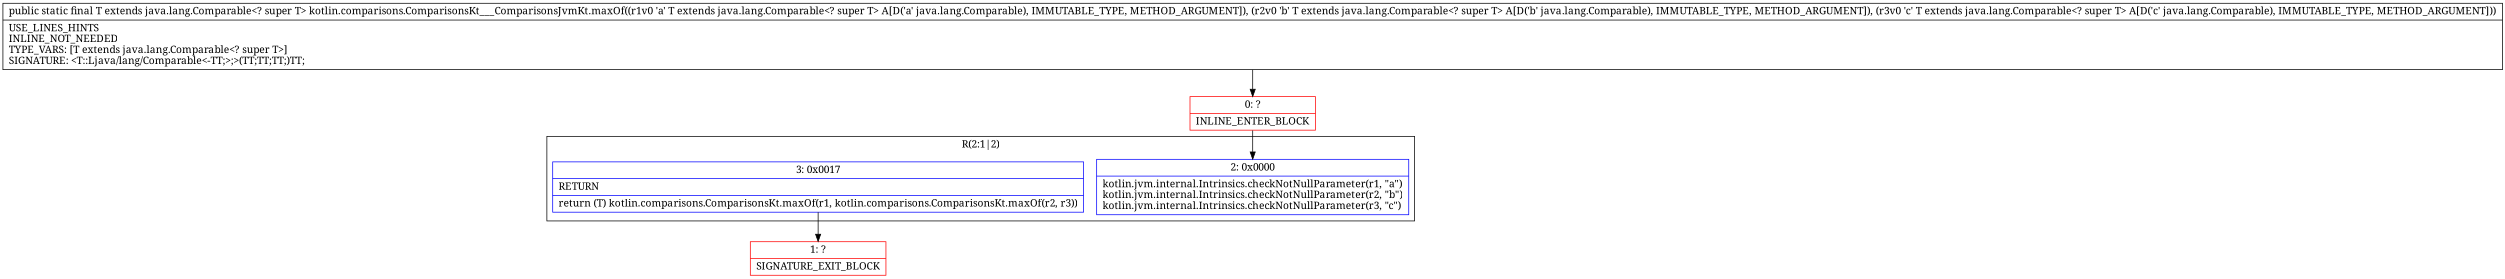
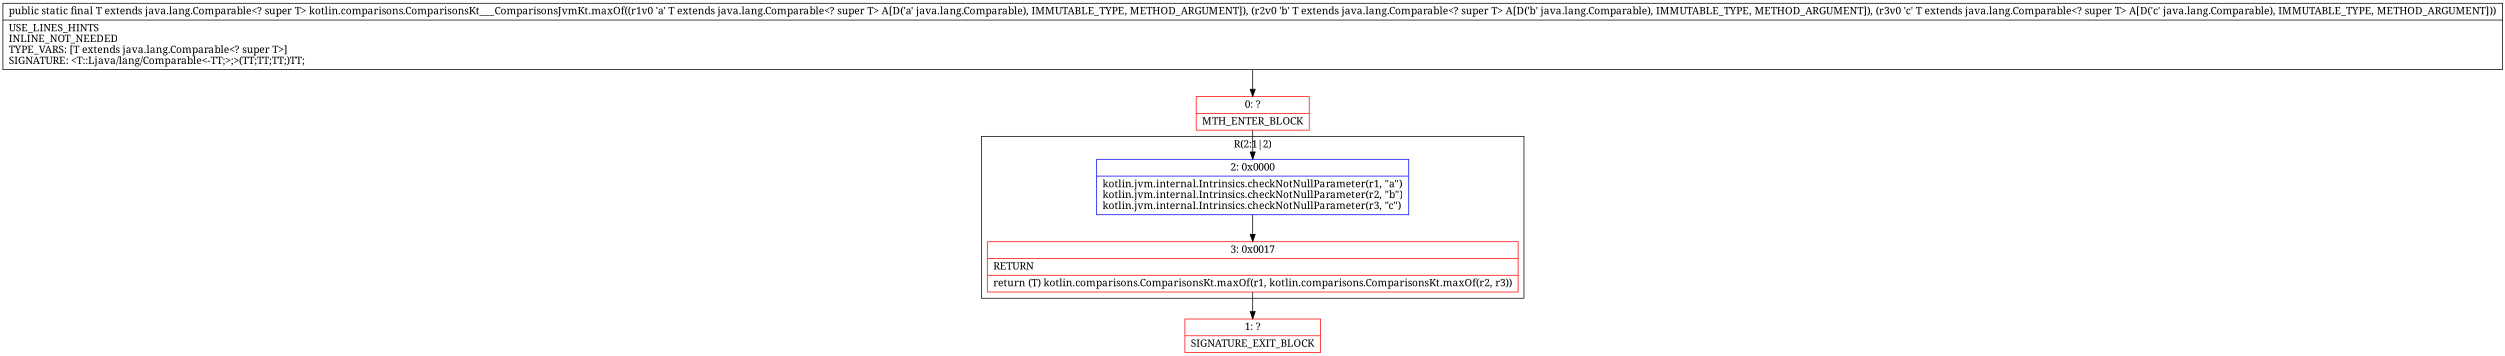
  digraph {
    fontname="Noto Serif"
    node [color=blue fontname="Noto Serif" shape=record]
    edge [fontname="Noto Serif"]
    n1 [label="{2\:\ 0x0000|kotlin.jvm.internal.Intrinsics.checkNotNullParameter(r1, \"a\")\lkotlin.jvm.internal.Intrinsics.checkNotNullParameter(r2, \"b\")\lkotlin.jvm.internal.Intrinsics.checkNotNullParameter(r3, \"c\")\l}"]
-   n2 [label="{3\:\ 0x0017|RETURN\l|return (T) kotlin.comparisons.ComparisonsKt.maxOf(r1, kotlin.comparisons.ComparisonsKt.maxOf(r2, r3))\l}"]
+   n2 [color=red label="{3\:\ 0x0017|RETURN\l|return (T) kotlin.comparisons.ComparisonsKt.maxOf(r1, kotlin.comparisons.ComparisonsKt.maxOf(r2, r3))\l}"]
    n3 [color=red label="{1\:\ ?|SIGNATURE_EXIT_BLOCK\l}"]
-   n4 [color=red label="{0\:\ ?|INLINE_ENTER_BLOCK\l}"]
+   n4 [color=red label="{0\:\ ?|MTH_ENTER_BLOCK\l}"]
    n5 [label="{public static final T extends java.lang.Comparable\<? super T\> kotlin.comparisons.ComparisonsKt___ComparisonsJvmKt.maxOf((r1v0 'a' T extends java.lang.Comparable\<? super T\> A[D('a' java.lang.Comparable), IMMUTABLE_TYPE, METHOD_ARGUMENT]), (r2v0 'b' T extends java.lang.Comparable\<? super T\> A[D('b' java.lang.Comparable), IMMUTABLE_TYPE, METHOD_ARGUMENT]), (r3v0 'c' T extends java.lang.Comparable\<? super T\> A[D('c' java.lang.Comparable), IMMUTABLE_TYPE, METHOD_ARGUMENT]))  | USE_LINES_HINTS\lINLINE_NOT_NEEDED\lTYPE_VARS: [T extends java.lang.Comparable\<? super T\>]\lSIGNATURE: \<T::Ljava\/lang\/Comparable\<\-TT;\>;\>(TT;TT;TT;)TT;\l}" color=""]
    subgraph cluster_1 {
      label="R(2:1|2)"
      n1
      n2
    }
+   n1 -> n2
    n2 -> n3
    n4 -> n1
    n5 -> n4
  }
